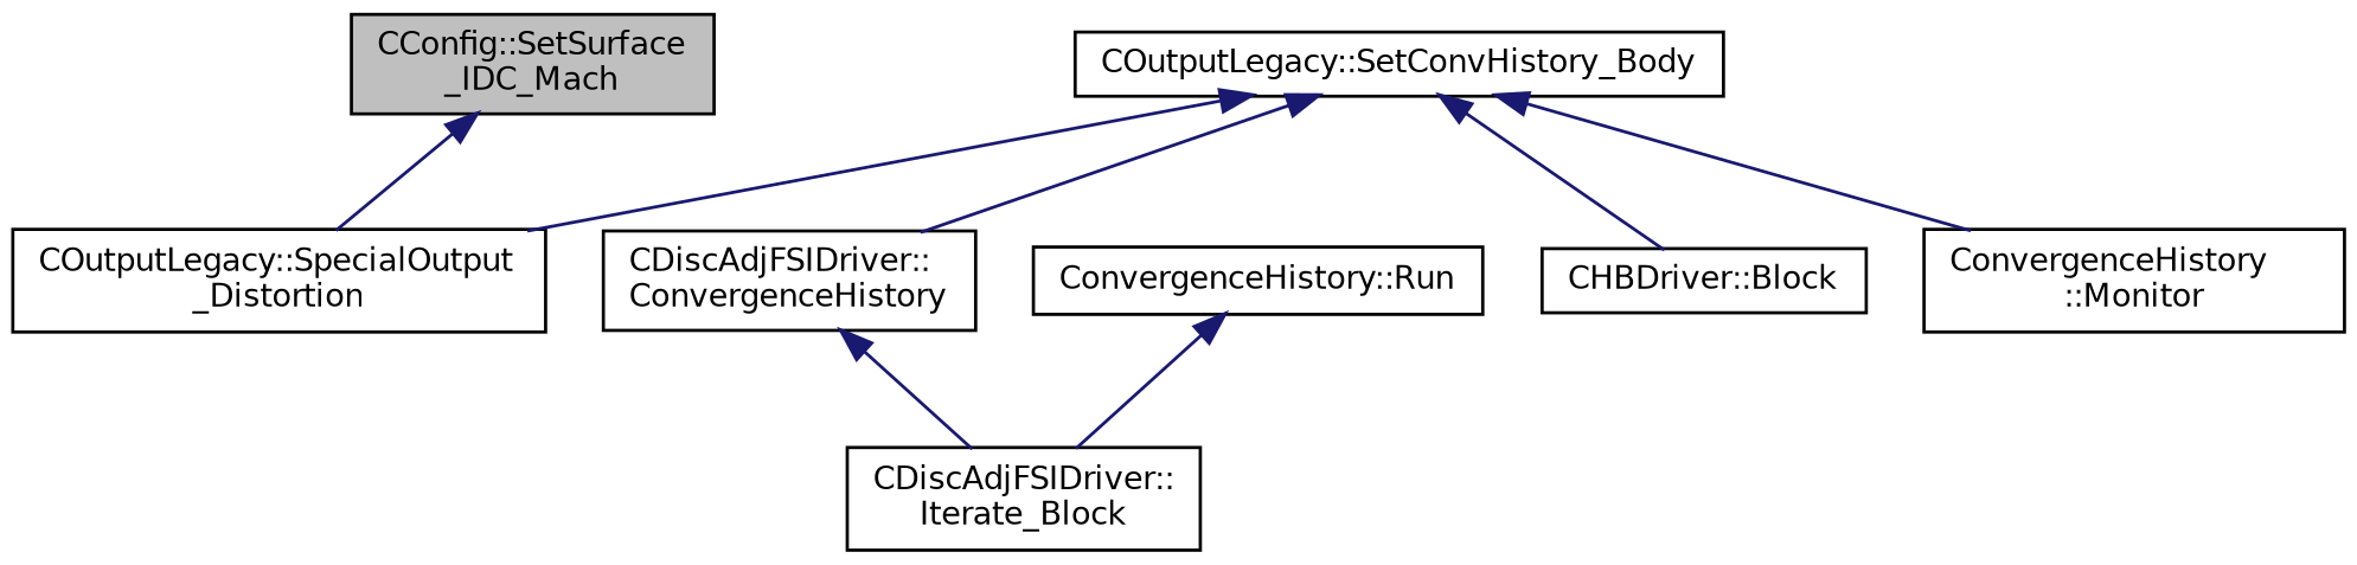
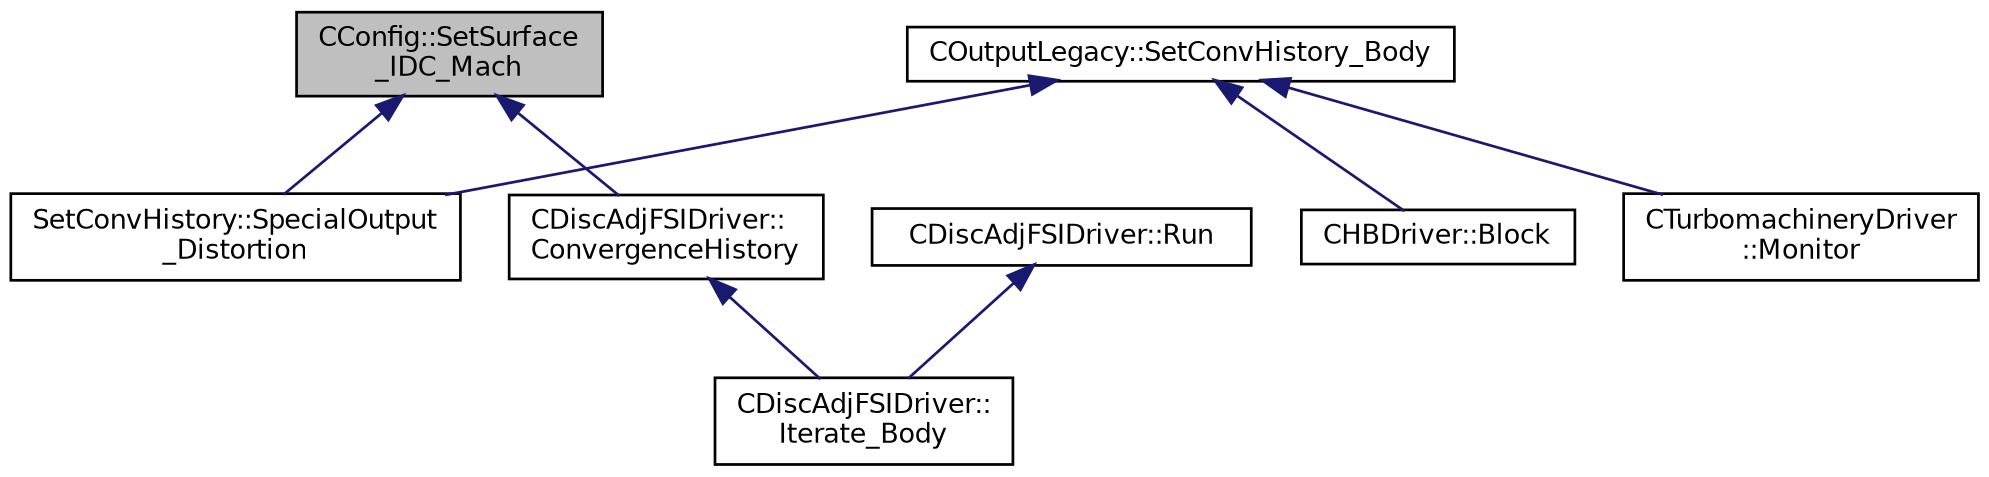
  digraph {
    rankdir=TB
    node [color=black fillcolor=white fontname=Helvetica fontsize=10 shape=record style=filled]
    edge [color=midnightblue dir=back fontname=Helvetica fontsize=10 labelfontname=Helvetica labelfontsize=10 style=solid]
    n1 [fillcolor=grey75 fontcolor=black height=0.2 label="CConfig::SetSurface\l_IDC_Mach" width=0.4]
-   n2 [height=0.2 label="COutputLegacy::SpecialOutput\l_Distortion" width=0.4]
+   n2 [height=0.2 label="SetConvHistory::SpecialOutput\l_Distortion" width=0.4]
    n3 [height=0.2 label="COutputLegacy::SetConvHistory_Body" width=0.4]
-   n4 [height=0.2 label="ConvergenceHistory\l::Monitor" width=0.4]
+   n4 [height=0.2 label="CTurbomachineryDriver\l::Monitor" width=0.4]
    n5 [height=0.2 label="CHBDriver::Block" width=0.4]
    n6 [height=0.2 label="CDiscAdjFSIDriver::\lConvergenceHistory" width=0.4]
-   n7 [height=0.2 label="CDiscAdjFSIDriver::\lIterate_Block" width=0.4]
-   n8 [height=0.2 label="ConvergenceHistory::Run" width=0.4]
+   n7 [height=0.2 label="CDiscAdjFSIDriver::\lIterate_Body" width=0.4]
+   n8 [height=0.2 label="CDiscAdjFSIDriver::Run" width=0.4]
    n1 -> n2
    n3 -> n2
    n3 -> n4
    n3 -> n5
-   n3 -> n6
+   n1 -> n6
    n6 -> n7
    n8 -> n7
  }
